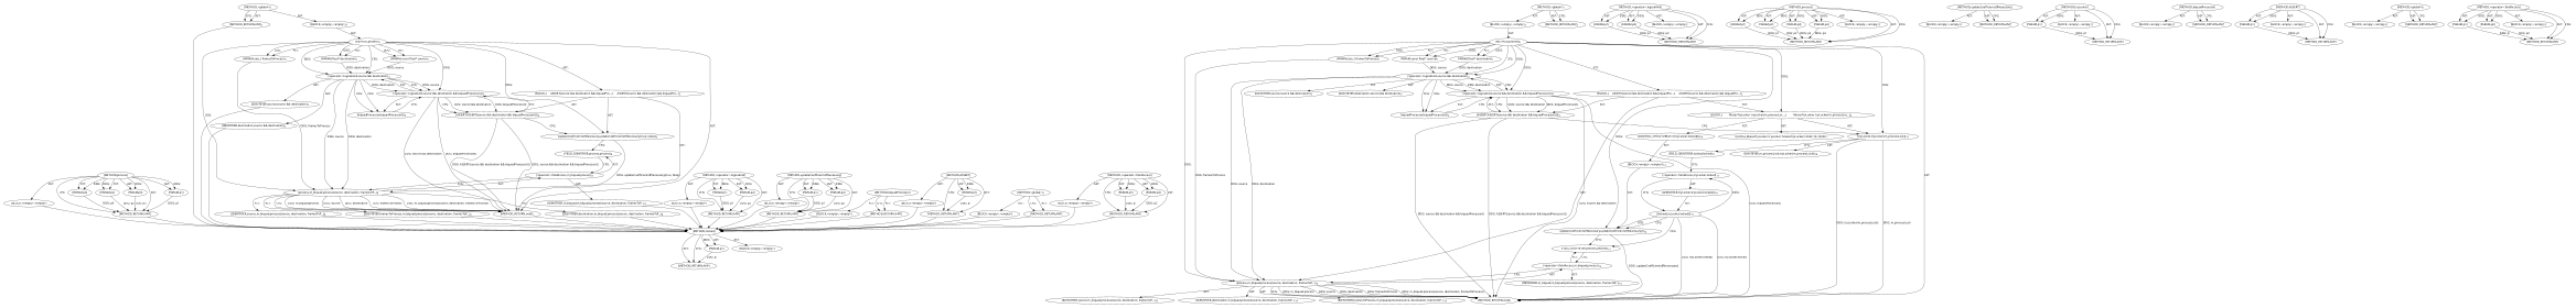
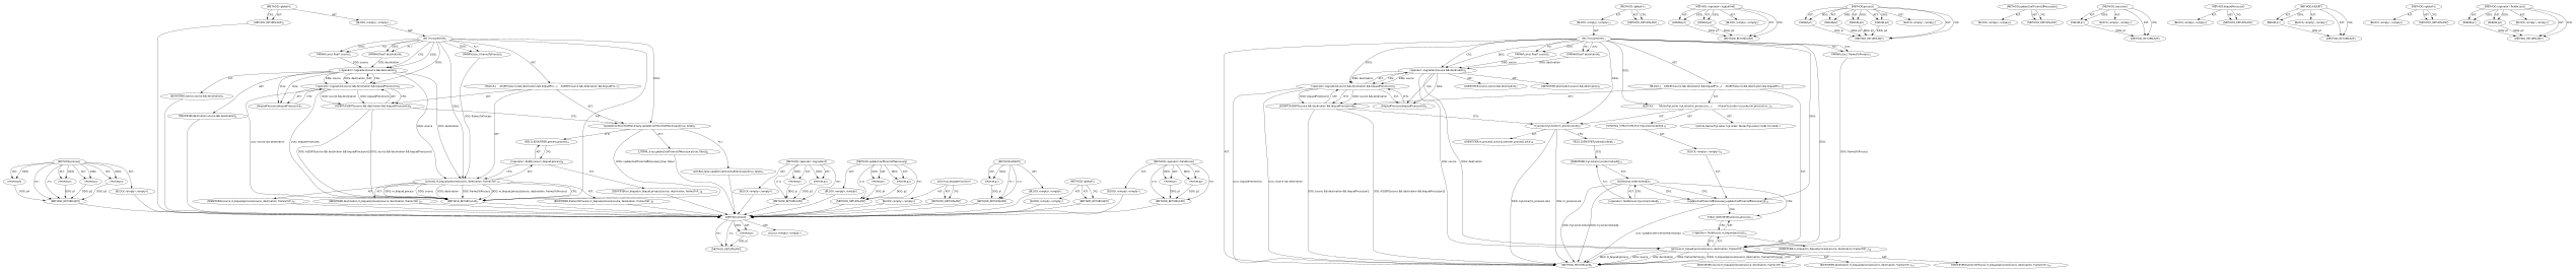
  digraph {
    fontname="Noto Sans"
    node [fontname="Noto Sans"]
    edge [fontname="Noto Sans"]
    n1 [label=<(METHOD,process)>]
    n2 [label=<(PARAM,p1)>]
    n3 [label=<(PARAM,p2)>]
    n4 [label=<(PARAM,p3)>]
    n5 [label=<(PARAM,p4)>]
    n6 [label=<(BLOCK,&lt;empty&gt;,&lt;empty&gt;)>]
    n7 [label=<(METHOD_RETURN,ANY)>]
    n8 [label=<(METHOD,locked)>]
    n9 [label=<(PARAM,p1)>]
    n10 [label=<(BLOCK,&lt;empty&gt;,&lt;empty&gt;)>]
    n11 [label=<(METHOD_RETURN,ANY)>]
    n12 [label=<(METHOD,&lt;global&gt;)<SUB>1</SUB>>]
    n13 [label=<(BLOCK,&lt;empty&gt;,&lt;empty&gt;)<SUB>1</SUB>>]
    n14 [label=<(METHOD_RETURN,ANY)<SUB>1</SUB>>]
    n15 [label=<(METHOD,process)<SUB>1</SUB>>]
    n16 [label=<(PARAM,const float* source)<SUB>1</SUB>>]
    n17 [label=<(PARAM,float* destination)<SUB>1</SUB>>]
    n18 [label=<(PARAM,size_t framesToProcess)<SUB>1</SUB>>]
    n19 [label=<(BLOCK,{     ASSERT(source &amp;&amp; destination &amp;&amp; biquadPro...,{     ASSERT(source &amp;&amp; destination &amp;&amp; biquadPro...)<SUB>2</SUB>>]
    n20 [label=<(&lt;operator&gt;.logicalAnd,source &amp;&amp; destination &amp;&amp; biquadProcessor())<SUB>3</SUB>>]
    n21 [label=<(&lt;operator&gt;.logicalAnd,source &amp;&amp; destination)<SUB>3</SUB>>]
    n22 [label=<(updateCoefficientsIfNecessary,updateCoefficientsIfNecessary(true, false))<SUB>6</SUB>>]
    n23 [label=<(process,m_biquad.process(source, destination, framesToP...)<SUB>8</SUB>>]
    n24 [label=<(METHOD_RETURN,void)<SUB>1</SUB>>]
    n25 [label=<(ASSERT,ASSERT(source &amp;&amp; destination &amp;&amp; biquadProcessor()))<SUB>3</SUB>>]
    n26 [label=<(biquadProcessor,biquadProcessor())<SUB>3</SUB>>]
    n27 [label=<(IDENTIFIER,source,source &amp;&amp; destination)<SUB>3</SUB>>]
    n28 [label=<(IDENTIFIER,destination,source &amp;&amp; destination)<SUB>3</SUB>>]
+   n29 [label=<(LITERAL,true,updateCoefficientsIfNecessary(true, false))<SUB>6</SUB>>]
+   n30 [label=<(LITERAL,false,updateCoefficientsIfNecessary(true, false))<SUB>6</SUB>>]
    n31 [label=<(FIELD_IDENTIFIER,process,process)<SUB>8</SUB>>]
    n32 [label=<(&lt;operator&gt;.fieldAccess,m_biquad.process)<SUB>8</SUB>>]
    n33 [label=<(IDENTIFIER,source,m_biquad.process(source, destination, framesToP...)<SUB>8</SUB>>]
    n34 [label=<(IDENTIFIER,destination,m_biquad.process(source, destination, framesToP...)<SUB>8</SUB>>]
    n35 [label=<(IDENTIFIER,framesToProcess,m_biquad.process(source, destination, framesToP...)<SUB>8</SUB>>]
    n36 [label=<(IDENTIFIER,m_biquad,m_biquad.process(source, destination, framesToP...)<SUB>8</SUB>>]
    n37 [label=<(METHOD,&lt;operator&gt;.logicalAnd)>]
    n38 [label=<(PARAM,p1)>]
    n39 [label=<(PARAM,p2)>]
    n40 [label=<(BLOCK,&lt;empty&gt;,&lt;empty&gt;)>]
    n41 [label=<(METHOD_RETURN,ANY)>]
    n42 [label=<(METHOD,updateCoefficientsIfNecessary)>]
    n43 [label=<(PARAM,p1)>]
    n44 [label=<(PARAM,p2)>]
    n45 [label=<(BLOCK,&lt;empty&gt;,&lt;empty&gt;)>]
    n46 [label=<(METHOD_RETURN,ANY)>]
    n47 [label=<(METHOD,biquadProcessor)>]
    n48 [label=<(BLOCK,&lt;empty&gt;,&lt;empty&gt;)>]
    n49 [label=<(METHOD_RETURN,ANY)>]
    n50 [label=<(METHOD,ASSERT)>]
    n51 [label=<(PARAM,p1)>]
    n52 [label=<(BLOCK,&lt;empty&gt;,&lt;empty&gt;)>]
    n53 [label=<(METHOD_RETURN,ANY)>]
    n54 [label=<(METHOD,&lt;global&gt;)<SUB>1</SUB>>]
    n55 [label=<(BLOCK,&lt;empty&gt;,&lt;empty&gt;)>]
    n56 [label=<(METHOD_RETURN,ANY)>]
    n57 [label=<(METHOD,&lt;operator&gt;.fieldAccess)>]
    n58 [label=<(PARAM,p1)>]
    n59 [label=<(PARAM,p2)>]
    n60 [label=<(BLOCK,&lt;empty&gt;,&lt;empty&gt;)>]
    n61 [label=<(METHOD_RETURN,ANY)>]
    n62 [label=<(METHOD,&lt;global&gt;)<SUB>1</SUB>>]
    n63 [label=<(BLOCK,&lt;empty&gt;,&lt;empty&gt;)<SUB>1</SUB>>]
    n64 [label=<(METHOD_RETURN,ANY)<SUB>1</SUB>>]
    n65 [label=<(METHOD,process)<SUB>1</SUB>>]
    n66 [label=<(PARAM,const float* source)<SUB>1</SUB>>]
    n67 [label=<(PARAM,float* destination)<SUB>1</SUB>>]
    n68 [label=<(PARAM,size_t framesToProcess)<SUB>1</SUB>>]
    n69 [label=<(BLOCK,{     ASSERT(source &amp;&amp; destination &amp;&amp; biquadPro...,{     ASSERT(source &amp;&amp; destination &amp;&amp; biquadPro...)<SUB>2</SUB>>]
    n70 [label=<(&lt;operator&gt;.logicalAnd,source &amp;&amp; destination &amp;&amp; biquadProcessor())<SUB>3</SUB>>]
    n71 [label=<(&lt;operator&gt;.logicalAnd,source &amp;&amp; destination)<SUB>3</SUB>>]
    n72 [label=<(BLOCK,{         MutexTryLocker tryLocker(m_processLoc...,{         MutexTryLocker tryLocker(m_processLoc...)<SUB>9</SUB>>]
    n73 [label=<(tryLocker,tryLocker(m_processLock))<SUB>17</SUB>>]
    n74 [label=<(updateCoefficientsIfNecessary,updateCoefficientsIfNecessary())<SUB>12</SUB>>]
    n75 [label=<(process,m_biquad.process(source, destination, framesToP...)<SUB>15</SUB>>]
    n76 [label=<(METHOD_RETURN,void)<SUB>1</SUB>>]
    n77 [label=<(ASSERT,ASSERT(source &amp;&amp; destination &amp;&amp; biquadProcessor()))<SUB>3</SUB>>]
    n78 [label=<(biquadProcessor,biquadProcessor())<SUB>3</SUB>>]
    n79 [label=<(IDENTIFIER,source,source &amp;&amp; destination)<SUB>3</SUB>>]
    n80 [label=<(IDENTIFIER,destination,source &amp;&amp; destination)<SUB>3</SUB>>]
    n81 [label="<(LOCAL,MutexTryLocker tryLocker: MutexTryLocker)<SUB>10</SUB>>"]
    n82 [label=<(CONTROL_STRUCTURE,IF,if (tryLocker.locked()))<SUB>10</SUB>>]
    n83 [label=<(IDENTIFIER,m_processLock,tryLocker(m_processLock))<SUB>18</SUB>>]
    n84 [label=<(FIELD_IDENTIFIER,locked,locked)<SUB>11</SUB>>]
    n85 [label=<(FIELD_IDENTIFIER,process,process)<SUB>15</SUB>>]
    n86 [label=<(&lt;operator&gt;.fieldAccess,m_biquad.process)<SUB>15</SUB>>]
    n87 [label=<(IDENTIFIER,source,m_biquad.process(source, destination, framesToP...)<SUB>15</SUB>>]
    n88 [label=<(IDENTIFIER,destination,m_biquad.process(source, destination, framesToP...)<SUB>15</SUB>>]
    n89 [label=<(IDENTIFIER,framesToProcess,m_biquad.process(source, destination, framesToP...)<SUB>15</SUB>>]
    n90 [label=<(BLOCK,&lt;empty&gt;,&lt;empty&gt;)<SUB>12</SUB>>]
    n91 [label=<(&lt;operator&gt;.fieldAccess,tryLocker.locked)<SUB>11</SUB>>]
    n92 [label=<(locked,tryLocker.locked())<SUB>11</SUB>>]
    n93 [label=<(IDENTIFIER,tryLocker,tryLocker.locked())<SUB>11</SUB>>]
    n94 [label=<(IDENTIFIER,m_biquad,m_biquad.process(source, destination, framesToP...)<SUB>15</SUB>>]
    n95 [label=<(METHOD,&lt;operator&gt;.logicalAnd)>]
    n96 [label=<(PARAM,p1)>]
    n97 [label=<(PARAM,p2)>]
    n98 [label=<(BLOCK,&lt;empty&gt;,&lt;empty&gt;)>]
    n99 [label=<(METHOD_RETURN,ANY)>]
    n100 [label=<(METHOD,process)>]
    n101 [label=<(PARAM,p1)>]
    n102 [label=<(PARAM,p2)>]
    n103 [label=<(PARAM,p3)>]
    n104 [label=<(PARAM,p4)>]
    n105 [label=<(BLOCK,&lt;empty&gt;,&lt;empty&gt;)>]
    n106 [label=<(METHOD_RETURN,ANY)>]
    n107 [label=<(METHOD,updateCoefficientsIfNecessary)>]
    n108 [label=<(BLOCK,&lt;empty&gt;,&lt;empty&gt;)>]
    n109 [label=<(METHOD_RETURN,ANY)>]
    n110 [label=<(METHOD,tryLocker)>]
    n111 [label=<(PARAM,p1)>]
    n112 [label=<(BLOCK,&lt;empty&gt;,&lt;empty&gt;)>]
    n113 [label=<(METHOD_RETURN,ANY)>]
    n114 [label=<(METHOD,biquadProcessor)>]
    n115 [label=<(BLOCK,&lt;empty&gt;,&lt;empty&gt;)>]
    n116 [label=<(METHOD_RETURN,ANY)>]
    n117 [label=<(METHOD,ASSERT)>]
    n118 [label=<(PARAM,p1)>]
    n119 [label=<(BLOCK,&lt;empty&gt;,&lt;empty&gt;)>]
    n120 [label=<(METHOD_RETURN,ANY)>]
    n121 [label=<(METHOD,&lt;global&gt;)<SUB>1</SUB>>]
    n122 [label=<(BLOCK,&lt;empty&gt;,&lt;empty&gt;)>]
    n123 [label=<(METHOD_RETURN,ANY)>]
    n124 [label=<(METHOD,&lt;operator&gt;.fieldAccess)>]
    n125 [label=<(PARAM,p1)>]
    n126 [label=<(PARAM,p2)>]
    n127 [label=<(BLOCK,&lt;empty&gt;,&lt;empty&gt;)>]
    n128 [label=<(METHOD_RETURN,ANY)>]
    n1 -> n2 [label="AST: "]
    n1 -> n2 [label="DDG: "]
    n1 -> n3 [label="AST: "]
    n1 -> n3 [label="DDG: "]
    n1 -> n4 [label="AST: "]
    n1 -> n4 [label="DDG: "]
    n1 -> n5 [label="AST: "]
    n1 -> n5 [label="DDG: "]
    n1 -> n6 [label="AST: "]
    n1 -> n7 [label="AST: "]
    n1 -> n7 [label="CFG: "]
    n2 -> n7 [label="DDG: p1"]
    n3 -> n7 [label="DDG: p2"]
    n4 -> n7 [label="DDG: p3"]
    n5 -> n7 [label="DDG: p4"]
    n6 -> n8
    n7 -> n8
    n8 -> n9 [label="AST: "]
    n8 -> n9 [label="DDG: "]
    n8 -> n10 [label="AST: "]
    n8 -> n11 [label="AST: "]
    n8 -> n11 [label="CFG: "]
    n9 -> n11 [label="DDG: p1"]
    n12 -> n13 [label="AST: "]
    n12 -> n14 [label="AST: "]
    n12 -> n14 [label="CFG: "]
    n13 -> n15 [label="AST: "]
    n14 -> n8
    n15 -> n16 [label="AST: "]
    n15 -> n16 [label="DDG: "]
    n15 -> n17 [label="AST: "]
    n15 -> n17 [label="DDG: "]
    n15 -> n18 [label="AST: "]
    n15 -> n18 [label="DDG: "]
    n15 -> n19 [label="AST: "]
    n15 -> n20 [label="DDG: "]
    n15 -> n21 [label="CFG: "]
    n15 -> n21 [label="DDG: "]
    n15 -> n22 [label="DDG: "]
    n15 -> n23 [label="DDG: "]
    n15 -> n24 [label="AST: "]
    n16 -> n21 [label="DDG: source"]
    n17 -> n21 [label="DDG: destination"]
    n18 -> n23 [label="DDG: framesToProcess"]
    n19 -> n22 [label="AST: "]
    n19 -> n23 [label="AST: "]
    n19 -> n25 [label="AST: "]
    n20 -> n21 [label="AST: "]
    n20 -> n24 [label="DDG: source &amp;&amp; destination"]
    n20 -> n24 [label="DDG: biquadProcessor()"]
    n20 -> n25 [label="CFG: "]
    n20 -> n25 [label="DDG: source &amp;&amp; destination"]
    n20 -> n25 [label="DDG: biquadProcessor()"]
    n20 -> n26 [label="AST: "]
    n21 -> n20 [label="CFG: "]
    n21 -> n20 [label="DDG: source"]
    n21 -> n20 [label="DDG: destination"]
    n21 -> n23 [label="DDG: source"]
    n21 -> n23 [label="DDG: destination"]
    n21 -> n26 [label="CFG: "]
    n21 -> n26 [label="CDG: "]
    n21 -> n27 [label="AST: "]
    n21 -> n28 [label="AST: "]
    n22 -> n24 [label="DDG: updateCoefficientsIfNecessary(true, false)"]
+   n22 -> n29 [label="AST: "]
+   n22 -> n30 [label="AST: "]
    n22 -> n31 [label="CFG: "]
    n23 -> n24 [label="CFG: "]
    n23 -> n24 [label="DDG: m_biquad.process"]
    n23 -> n24 [label="DDG: source"]
    n23 -> n24 [label="DDG: destination"]
    n23 -> n24 [label="DDG: framesToProcess"]
    n23 -> n24 [label="DDG: m_biquad.process(source, destination, framesToProcess)"]
    n23 -> n32 [label="AST: "]
    n23 -> n33 [label="AST: "]
    n23 -> n34 [label="AST: "]
    n23 -> n35 [label="AST: "]
    n24 -> n8
    n25 -> n20 [label="AST: "]
    n25 -> n22 [label="CFG: "]
    n25 -> n24 [label="DDG: source &amp;&amp; destination &amp;&amp; biquadProcessor()"]
    n25 -> n24 [label="DDG: ASSERT(source &amp;&amp; destination &amp;&amp; biquadProcessor())"]
    n26 -> n20 [label="CFG: "]
    n27 -> n8
    n28 -> n8
+   n29 -> n8
+   n30 -> n8
    n31 -> n32 [label="CFG: "]
    n32 -> n23 [label="CFG: "]
    n32 -> n31 [label="AST: "]
    n32 -> n36 [label="AST: "]
    n33 -> n8
    n34 -> n8
    n35 -> n8
    n36 -> n8
    n37 -> n38 [label="AST: "]
    n37 -> n38 [label="DDG: "]
    n37 -> n39 [label="AST: "]
    n37 -> n39 [label="DDG: "]
    n37 -> n40 [label="AST: "]
    n37 -> n41 [label="AST: "]
    n37 -> n41 [label="CFG: "]
    n38 -> n41 [label="DDG: p1"]
    n39 -> n41 [label="DDG: p2"]
    n40 -> n8
    n41 -> n8
    n42 -> n43 [label="AST: "]
    n42 -> n43 [label="DDG: "]
    n42 -> n44 [label="AST: "]
    n42 -> n44 [label="DDG: "]
    n42 -> n45 [label="AST: "]
    n42 -> n46 [label="AST: "]
    n42 -> n46 [label="CFG: "]
    n43 -> n46 [label="DDG: p1"]
    n44 -> n46 [label="DDG: p2"]
    n45 -> n8
    n46 -> n8
    n47 -> n48 [label="AST: "]
    n47 -> n49 [label="AST: "]
    n47 -> n49 [label="CFG: "]
    n48 -> n8
    n49 -> n8
    n50 -> n51 [label="AST: "]
    n50 -> n51 [label="DDG: "]
    n50 -> n52 [label="AST: "]
    n50 -> n53 [label="AST: "]
    n50 -> n53 [label="CFG: "]
    n51 -> n53 [label="DDG: p1"]
    n52 -> n8
    n53 -> n8
    n54 -> n55 [label="AST: "]
    n54 -> n56 [label="AST: "]
    n54 -> n56 [label="CFG: "]
    n55 -> n8
    n56 -> n8
    n57 -> n58 [label="AST: "]
    n57 -> n58 [label="DDG: "]
    n57 -> n59 [label="AST: "]
    n57 -> n59 [label="DDG: "]
    n57 -> n60 [label="AST: "]
    n57 -> n61 [label="AST: "]
    n57 -> n61 [label="CFG: "]
    n58 -> n61 [label="DDG: p1"]
    n59 -> n61 [label="DDG: p2"]
    n60 -> n8
    n61 -> n8
    n62 -> n63 [label="AST: "]
    n62 -> n64 [label="AST: "]
    n62 -> n64 [label="CFG: "]
    n63 -> n65 [label="AST: "]
    n65 -> n66 [label="AST: "]
    n65 -> n66 [label="DDG: "]
    n65 -> n67 [label="AST: "]
    n65 -> n67 [label="DDG: "]
    n65 -> n68 [label="AST: "]
    n65 -> n68 [label="DDG: "]
    n65 -> n69 [label="AST: "]
    n65 -> n70 [label="DDG: "]
    n65 -> n71 [label="CFG: "]
    n65 -> n71 [label="DDG: "]
    n65 -> n72 [label="DDG: "]
    n65 -> n73 [label="DDG: "]
    n65 -> n74 [label="DDG: "]
    n65 -> n75 [label="DDG: "]
    n65 -> n76 [label="AST: "]
    n66 -> n71 [label="DDG: source"]
    n67 -> n71 [label="DDG: destination"]
    n68 -> n75 [label="DDG: framesToProcess"]
    n69 -> n72 [label="AST: "]
    n69 -> n75 [label="AST: "]
    n69 -> n77 [label="AST: "]
    n70 -> n71 [label="AST: "]
    n70 -> n76 [label="DDG: source &amp;&amp; destination"]
    n70 -> n76 [label="DDG: biquadProcessor()"]
    n70 -> n77 [label="CFG: "]
    n70 -> n77 [label="DDG: source &amp;&amp; destination"]
    n70 -> n77 [label="DDG: biquadProcessor()"]
    n70 -> n78 [label="AST: "]
    n71 -> n70 [label="CFG: "]
    n71 -> n70 [label="DDG: source"]
    n71 -> n70 [label="DDG: destination"]
    n71 -> n75 [label="DDG: source"]
    n71 -> n75 [label="DDG: destination"]
    n71 -> n78 [label="CFG: "]
    n71 -> n78 [label="CDG: "]
    n71 -> n79 [label="AST: "]
    n71 -> n80 [label="AST: "]
    n72 -> n73 [label="AST: "]
    n72 -> n81 [label="AST: "]
    n72 -> n82 [label="AST: "]
    n73 -> n76 [label="DDG: tryLocker(m_processLock)"]
    n73 -> n76 [label="DDG: m_processLock"]
    n73 -> n83 [label="AST: "]
    n73 -> n84 [label="CFG: "]
    n74 -> n76 [label="DDG: updateCoefficientsIfNecessary()"]
    n74 -> n85 [label="CFG: "]
    n75 -> n76 [label="CFG: "]
    n75 -> n76 [label="DDG: m_biquad.process"]
    n75 -> n76 [label="DDG: source"]
    n75 -> n76 [label="DDG: destination"]
    n75 -> n76 [label="DDG: framesToProcess"]
    n75 -> n76 [label="DDG: m_biquad.process(source, destination, framesToProcess)"]
    n75 -> n86 [label="AST: "]
    n75 -> n87 [label="AST: "]
    n75 -> n88 [label="AST: "]
    n75 -> n89 [label="AST: "]
    n77 -> n70 [label="AST: "]
    n77 -> n73 [label="CFG: "]
    n77 -> n76 [label="DDG: source &amp;&amp; destination &amp;&amp; biquadProcessor()"]
    n77 -> n76 [label="DDG: ASSERT(source &amp;&amp; destination &amp;&amp; biquadProcessor())"]
    n78 -> n70 [label="CFG: "]
    n82 -> n90 [label="AST: "]
-   n84 -> n91 [label="CFG: "]
+   n84 -> n93 [label="CFG: "]
    n85 -> n86 [label="CFG: "]
    n86 -> n75 [label="CFG: "]
    n86 -> n85 [label="AST: "]
    n86 -> n94 [label="AST: "]
    n90 -> n74 [label="AST: "]
    n91 -> n92 [label="CFG: "]
    n91 -> n93 [label="AST: "]
    n92 -> n74 [label="CFG: "]
    n92 -> n74 [label="CDG: "]
    n92 -> n76 [label="DDG: tryLocker.locked"]
    n92 -> n76 [label="DDG: tryLocker.locked()"]
    n92 -> n85 [label="CFG: "]
-   n92 -> n91 [label="DDG: "]
+   n92 -> n91 [label="AST: "]
    n93 -> n92 [label="AST: "]
    n95 -> n96 [label="AST: "]
    n95 -> n96 [label="DDG: "]
    n95 -> n97 [label="AST: "]
    n95 -> n97 [label="DDG: "]
    n95 -> n98 [label="AST: "]
    n95 -> n99 [label="AST: "]
    n95 -> n99 [label="CFG: "]
    n96 -> n99 [label="DDG: p1"]
    n97 -> n99 [label="DDG: p2"]
    n100 -> n101 [label="AST: "]
    n100 -> n101 [label="DDG: "]
    n100 -> n102 [label="AST: "]
    n100 -> n102 [label="DDG: "]
    n100 -> n103 [label="AST: "]
    n100 -> n103 [label="DDG: "]
    n100 -> n104 [label="AST: "]
    n100 -> n104 [label="DDG: "]
    n100 -> n105 [label="AST: "]
    n100 -> n106 [label="AST: "]
    n100 -> n106 [label="CFG: "]
    n101 -> n106 [label="DDG: p1"]
    n102 -> n106 [label="DDG: p2"]
    n103 -> n106 [label="DDG: p3"]
    n104 -> n106 [label="DDG: p4"]
    n107 -> n108 [label="AST: "]
    n107 -> n109 [label="AST: "]
    n107 -> n109 [label="CFG: "]
    n110 -> n111 [label="AST: "]
    n110 -> n111 [label="DDG: "]
    n110 -> n112 [label="AST: "]
    n110 -> n113 [label="AST: "]
    n110 -> n113 [label="CFG: "]
    n111 -> n113 [label="DDG: p1"]
    n114 -> n115 [label="AST: "]
    n114 -> n116 [label="AST: "]
    n114 -> n116 [label="CFG: "]
    n117 -> n118 [label="AST: "]
    n117 -> n118 [label="DDG: "]
    n117 -> n119 [label="AST: "]
    n117 -> n120 [label="AST: "]
    n117 -> n120 [label="CFG: "]
    n118 -> n120 [label="DDG: p1"]
    n121 -> n122 [label="AST: "]
    n121 -> n123 [label="AST: "]
    n121 -> n123 [label="CFG: "]
    n124 -> n125 [label="AST: "]
    n124 -> n125 [label="DDG: "]
    n124 -> n126 [label="AST: "]
    n124 -> n126 [label="DDG: "]
    n124 -> n127 [label="AST: "]
    n124 -> n128 [label="AST: "]
    n124 -> n128 [label="CFG: "]
    n125 -> n128 [label="DDG: p1"]
    n126 -> n128 [label="DDG: p2"]
  }
